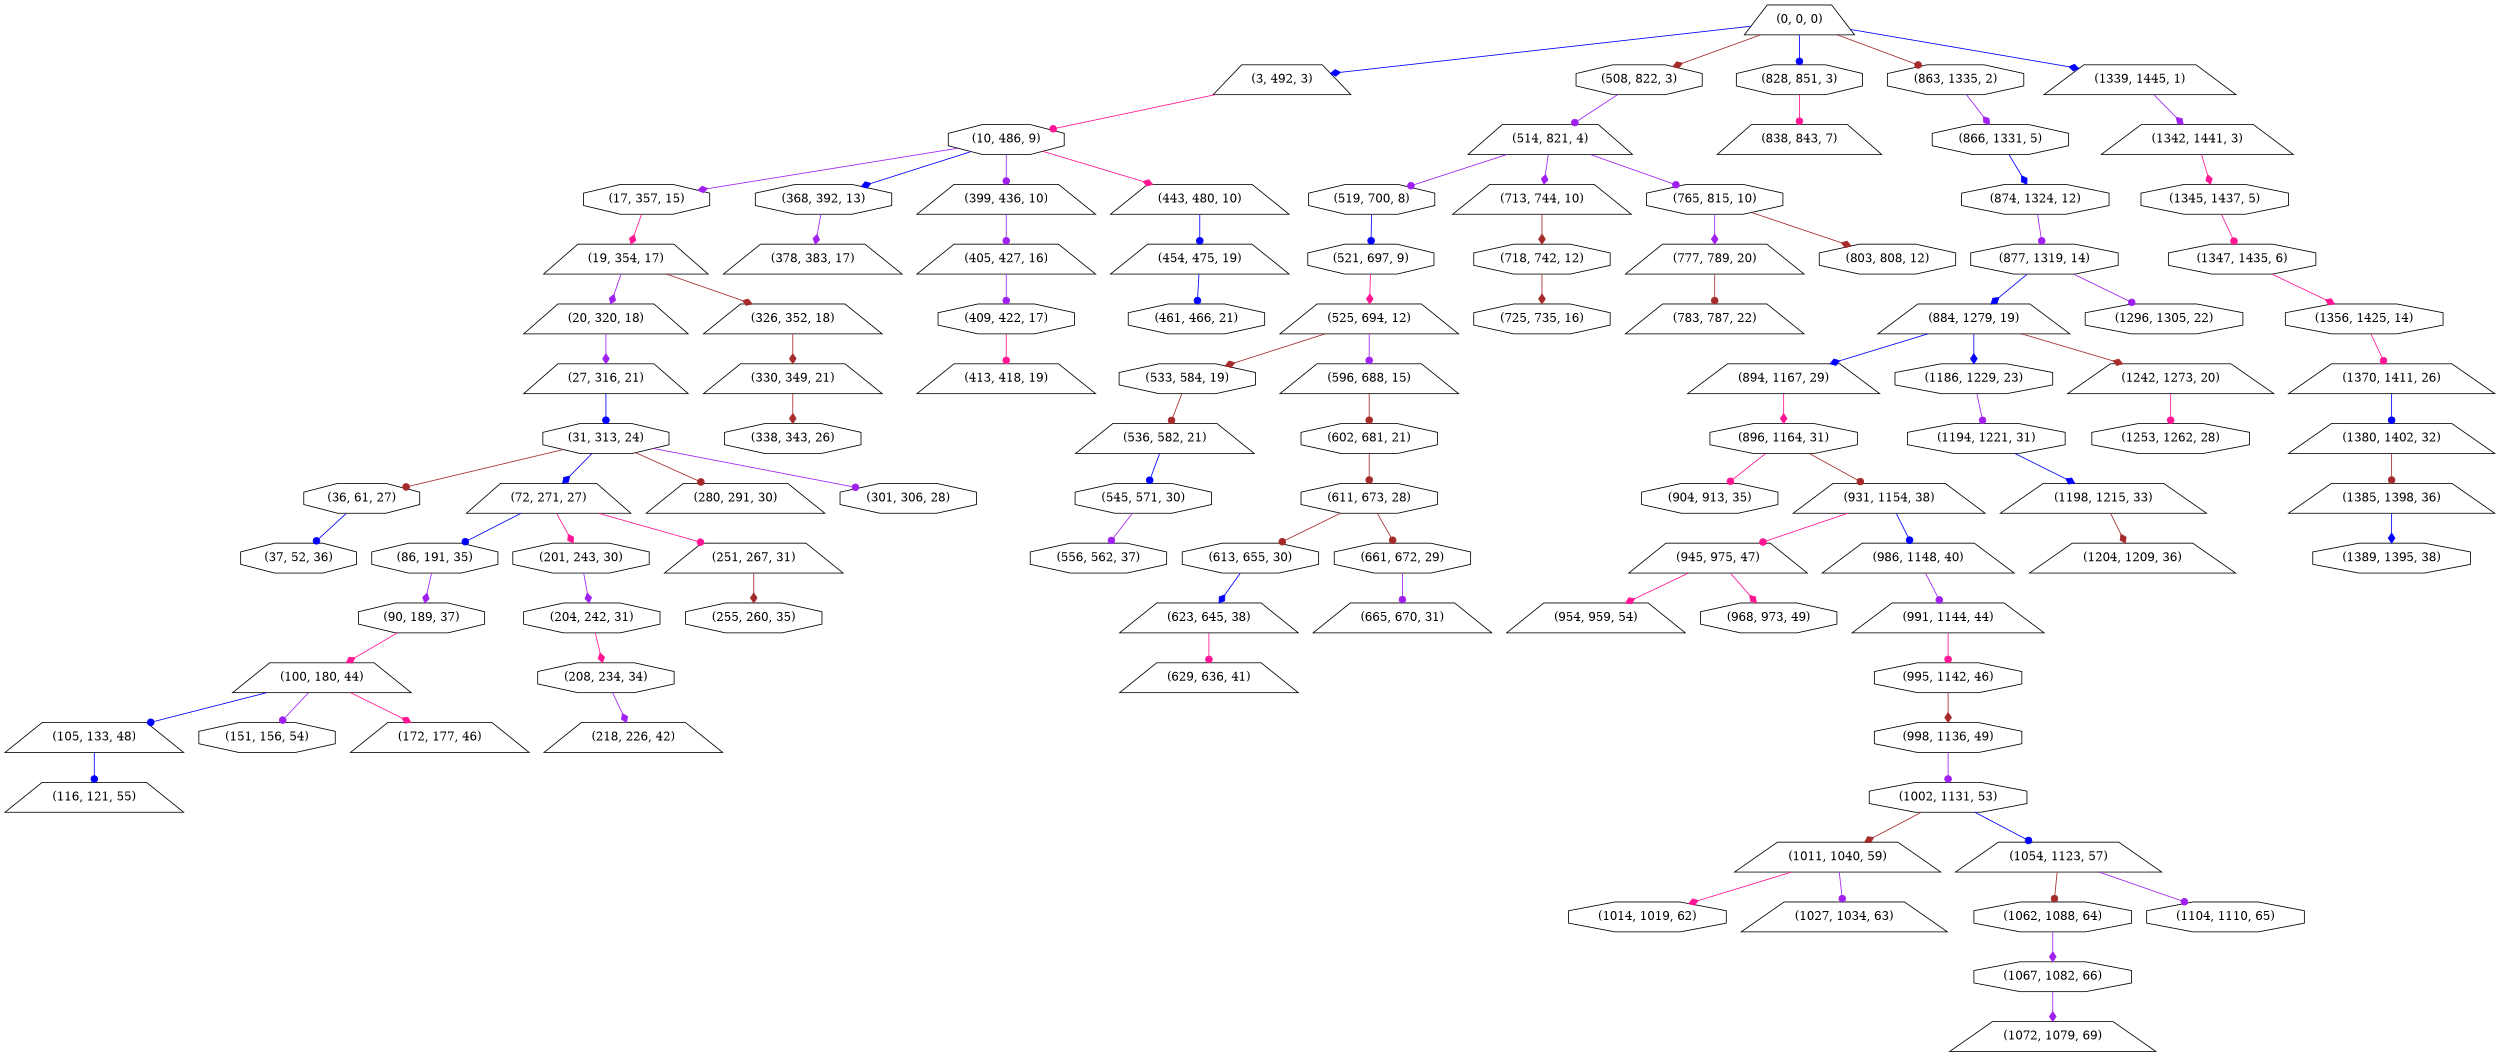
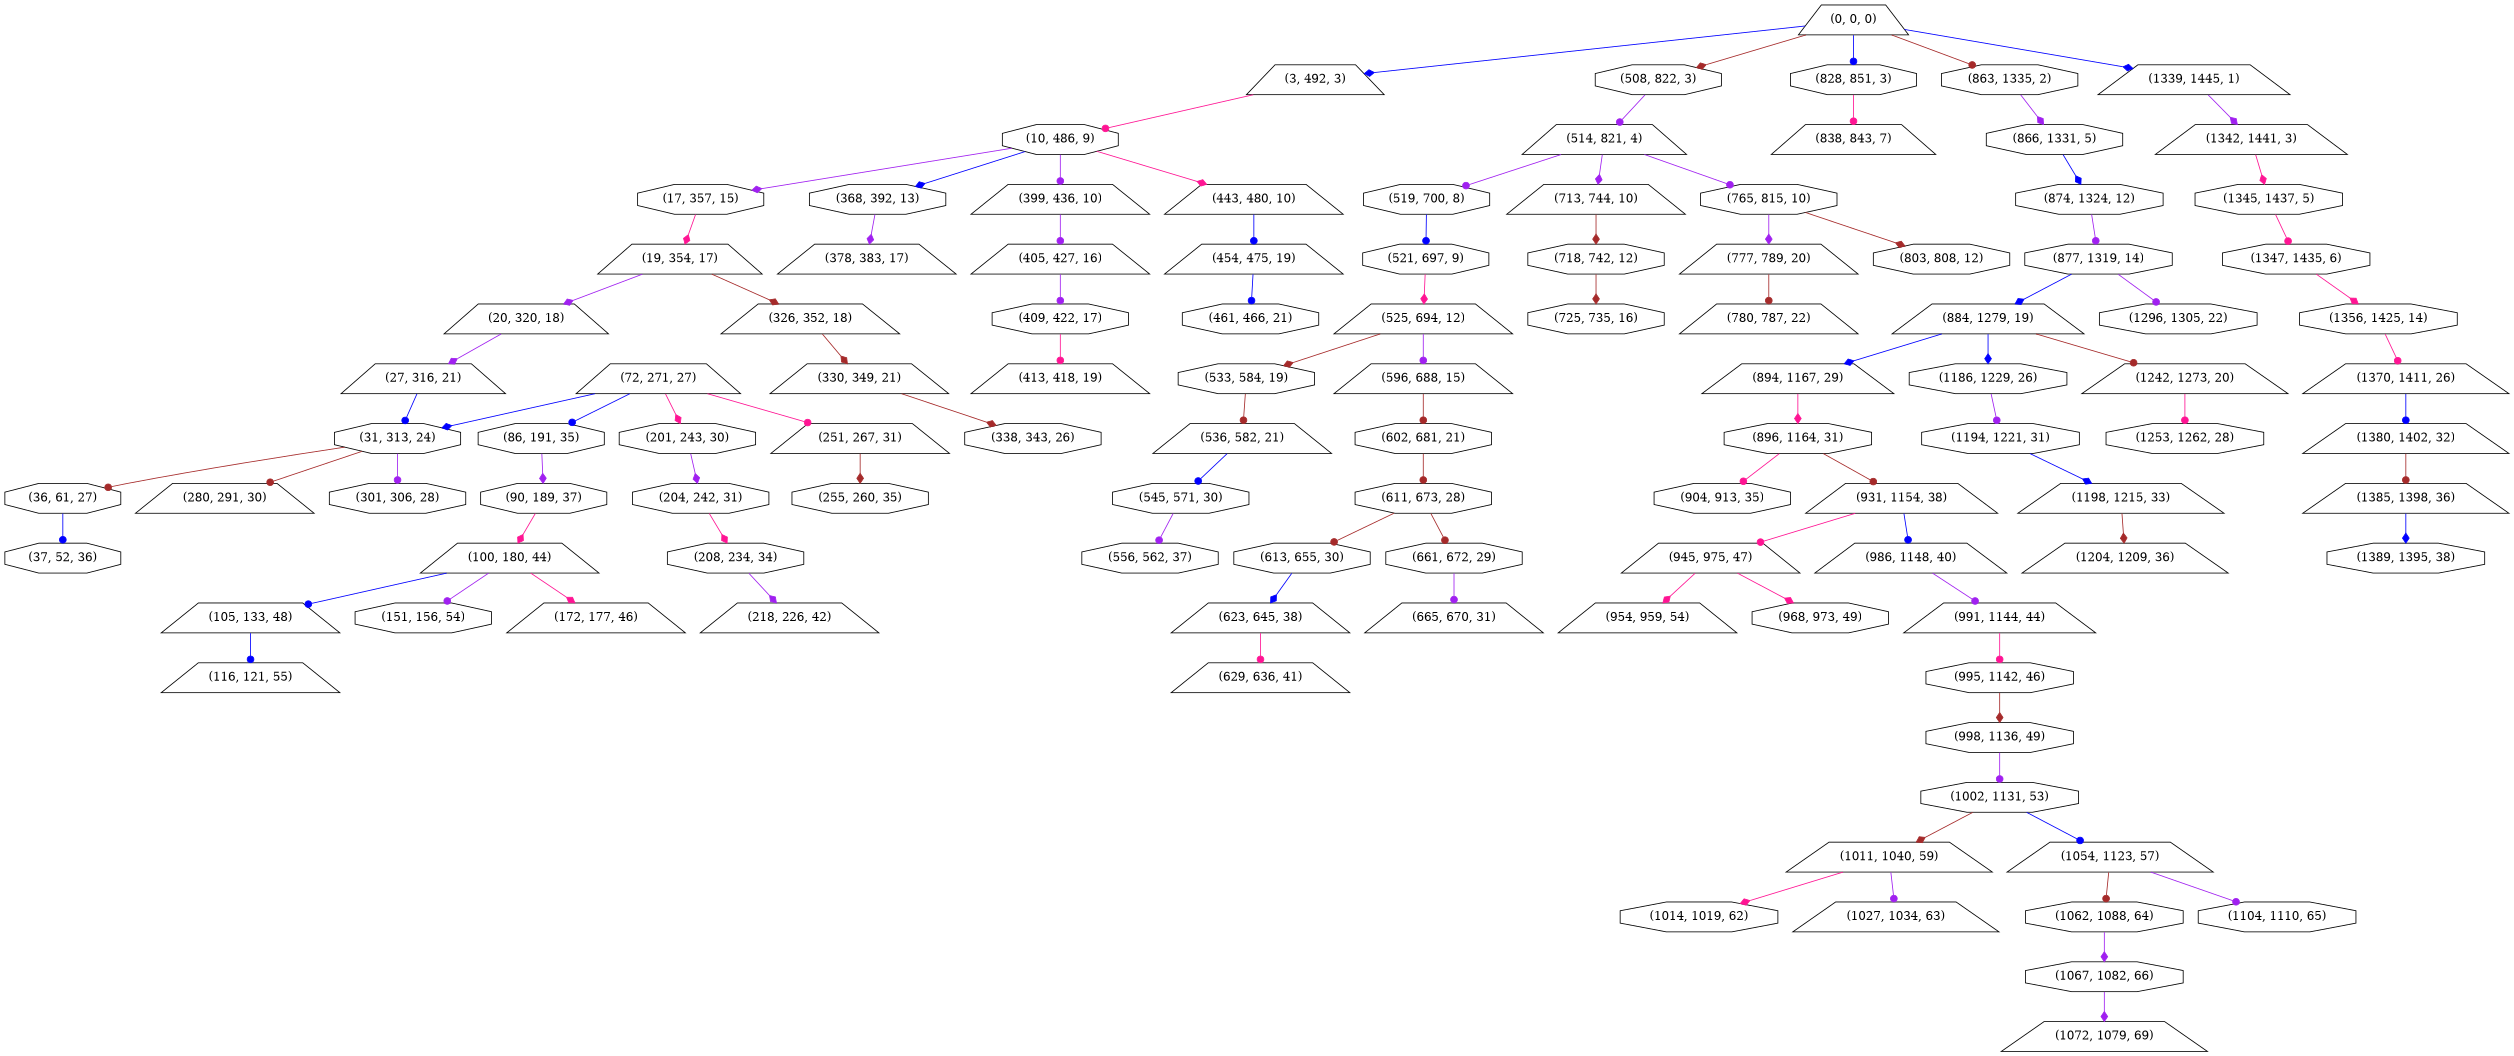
  digraph {
    node [shape=octagon]
    edge [arrowhead=dot color=purple]
    "(0, 0, 0)" [shape=trapezium]
    "(3, 492, 3)" [shape=trapezium]
    "(508, 822, 3)"
    "(828, 851, 3)"
    "(863, 1335, 2)"
    "(1339, 1445, 1)" [shape=trapezium]
    "(10, 486, 9)"
    "(514, 821, 4)" [shape=trapezium]
    "(838, 843, 7)" [shape=trapezium]
    "(866, 1331, 5)"
    "(1342, 1441, 3)" [shape=trapezium]
    "(17, 357, 15)"
    "(368, 392, 13)"
    "(399, 436, 10)" [shape=trapezium]
    n15 [label="(443, 480, 10)" shape=trapezium]
    "(19, 354, 17)" [shape=trapezium]
    "(378, 383, 17)" [shape=trapezium]
    "(405, 427, 16)" [shape=trapezium]
    "(454, 475, 19)" [shape=trapezium]
    "(20, 320, 18)" [shape=trapezium]
    "(326, 352, 18)" [shape=trapezium]
    "(27, 316, 21)" [shape=trapezium]
    "(330, 349, 21)" [shape=trapezium]
    "(31, 313, 24)"
    "(36, 61, 27)"
    "(72, 271, 27)" [shape=trapezium]
    "(280, 291, 30)" [shape=trapezium]
    "(301, 306, 28)"
    n29 [label="(37, 52, 36)"]
    "(86, 191, 35)"
    "(201, 243, 30)"
    "(251, 267, 31)" [shape=trapezium]
    "(90, 189, 37)"
    "(204, 242, 31)"
    "(255, 260, 35)"
    "(100, 180, 44)" [shape=trapezium]
    "(105, 133, 48)" [shape=trapezium]
    "(151, 156, 54)"
    "(172, 177, 46)" [shape=trapezium]
    "(116, 121, 55)" [shape=trapezium]
    "(208, 234, 34)"
    "(218, 226, 42)" [shape=trapezium]
    "(338, 343, 26)"
    "(409, 422, 17)"
    "(413, 418, 19)" [shape=trapezium]
    "(461, 466, 21)"
    "(519, 700, 8)"
    "(713, 744, 10)" [shape=trapezium]
    "(765, 815, 10)"
    "(521, 697, 9)"
    "(718, 742, 12)"
    "(777, 789, 20)" [shape=trapezium]
    "(803, 808, 12)"
    "(525, 694, 12)" [shape=trapezium]
    "(533, 584, 19)"
    "(596, 688, 15)" [shape=trapezium]
    "(536, 582, 21)" [shape=trapezium]
    "(602, 681, 21)"
    "(545, 571, 30)"
    "(556, 562, 37)"
    "(611, 673, 28)"
    "(613, 655, 30)"
    "(661, 672, 29)"
    "(623, 645, 38)" [shape=trapezium]
    "(665, 670, 31)" [shape=trapezium]
    "(629, 636, 41)" [shape=trapezium]
    "(725, 735, 16)"
-   "(780, 787, 22)" [shape=trapezium label="(783, 787, 22)"]
+   "(780, 787, 22)" [shape=trapezium]
    "(874, 1324, 12)"
    "(877, 1319, 14)"
    "(884, 1279, 19)" [shape=trapezium]
    "(1296, 1305, 22)"
    "(894, 1167, 29)" [shape=trapezium]
-   "(1186, 1229, 26)" [label="(1186, 1229, 23)"]
+   "(1186, 1229, 26)"
    "(1242, 1273, 20)" [shape=trapezium]
    "(896, 1164, 31)"
    "(1194, 1221, 31)"
    "(1253, 1262, 28)"
    "(904, 913, 35)"
    "(931, 1154, 38)" [shape=trapezium]
    "(945, 975, 47)" [shape=trapezium]
    "(986, 1148, 40)" [shape=trapezium]
    "(954, 959, 54)" [shape=trapezium]
    "(968, 973, 49)"
    "(991, 1144, 44)" [shape=trapezium]
    "(995, 1142, 46)"
    "(998, 1136, 49)"
    "(1002, 1131, 53)"
    "(1011, 1040, 59)" [shape=trapezium]
    "(1054, 1123, 57)" [shape=trapezium]
    "(1014, 1019, 62)"
    "(1027, 1034, 63)" [shape=trapezium]
    "(1062, 1088, 64)"
    "(1104, 1110, 65)"
    "(1067, 1082, 66)"
    "(1072, 1079, 69)" [shape=trapezium]
    "(1198, 1215, 33)" [shape=trapezium]
    "(1204, 1209, 36)" [shape=trapezium]
    "(1345, 1437, 5)"
    "(1347, 1435, 6)"
    "(1356, 1425, 14)"
    "(1370, 1411, 26)" [shape=trapezium]
    "(1380, 1402, 32)" [shape=trapezium]
    "(1385, 1398, 36)" [shape=trapezium]
    "(1389, 1395, 38)"
    "(0, 0, 0)" -> "(3, 492, 3)" [arrowhead=diamond color=blue]
    "(0, 0, 0)" -> "(508, 822, 3)" [arrowhead=diamond color=brown]
    "(0, 0, 0)" -> "(828, 851, 3)" [color=blue]
    "(0, 0, 0)" -> "(863, 1335, 2)" [color=brown]
    "(0, 0, 0)" -> "(1339, 1445, 1)" [arrowhead=diamond color=blue]
    "(3, 492, 3)" -> "(10, 486, 9)" [color=deeppink]
    "(508, 822, 3)" -> "(514, 821, 4)"
    "(828, 851, 3)" -> "(838, 843, 7)" [color=deeppink]
    "(863, 1335, 2)" -> "(866, 1331, 5)" [arrowhead=diamond]
    "(1339, 1445, 1)" -> "(1342, 1441, 3)" [arrowhead=diamond]
    "(10, 486, 9)" -> "(17, 357, 15)" [arrowhead=diamond]
    "(10, 486, 9)" -> "(368, 392, 13)" [arrowhead=diamond color=blue]
    "(10, 486, 9)" -> "(399, 436, 10)"
    "(10, 486, 9)" -> n15 [arrowhead=diamond color=deeppink]
    "(514, 821, 4)" -> "(519, 700, 8)"
    "(514, 821, 4)" -> "(713, 744, 10)" [arrowhead=diamond]
    "(514, 821, 4)" -> "(765, 815, 10)"
    "(866, 1331, 5)" -> "(874, 1324, 12)" [arrowhead=diamond color=blue]
    "(1342, 1441, 3)" -> "(1345, 1437, 5)" [arrowhead=diamond color=deeppink]
    "(17, 357, 15)" -> "(19, 354, 17)" [arrowhead=diamond color=deeppink]
    "(368, 392, 13)" -> "(378, 383, 17)" [arrowhead=diamond]
    "(399, 436, 10)" -> "(405, 427, 16)"
    n15 -> "(454, 475, 19)" [color=blue]
    "(19, 354, 17)" -> "(20, 320, 18)" [arrowhead=diamond]
    "(19, 354, 17)" -> "(326, 352, 18)" [arrowhead=diamond color=brown]
    "(405, 427, 16)" -> "(409, 422, 17)"
    "(454, 475, 19)" -> "(461, 466, 21)" [color=blue]
    "(20, 320, 18)" -> "(27, 316, 21)" [arrowhead=diamond]
    "(326, 352, 18)" -> "(330, 349, 21)" [arrowhead=diamond color=brown]
    "(27, 316, 21)" -> "(31, 313, 24)" [color=blue]
    "(330, 349, 21)" -> "(338, 343, 26)" [arrowhead=diamond color=brown]
    "(31, 313, 24)" -> "(36, 61, 27)" [color=brown]
-   "(31, 313, 24)" -> "(72, 271, 27)" [arrowhead=diamond color=blue]
+   "(72, 271, 27)" -> "(31, 313, 24)" [arrowhead=diamond color=blue]
    "(31, 313, 24)" -> "(280, 291, 30)" [color=brown]
    "(31, 313, 24)" -> "(301, 306, 28)"
    "(36, 61, 27)" -> n29 [color=blue]
    "(72, 271, 27)" -> "(86, 191, 35)" [color=blue]
    "(72, 271, 27)" -> "(201, 243, 30)" [arrowhead=diamond color=deeppink]
    "(72, 271, 27)" -> "(251, 267, 31)" [color=deeppink]
    "(86, 191, 35)" -> "(90, 189, 37)" [arrowhead=diamond]
    "(201, 243, 30)" -> "(204, 242, 31)" [arrowhead=diamond]
    "(251, 267, 31)" -> "(255, 260, 35)" [arrowhead=diamond color=brown]
    "(90, 189, 37)" -> "(100, 180, 44)" [arrowhead=diamond color=deeppink]
    "(204, 242, 31)" -> "(208, 234, 34)" [arrowhead=diamond color=deeppink]
    "(100, 180, 44)" -> "(105, 133, 48)" [color=blue]
    "(100, 180, 44)" -> "(151, 156, 54)"
    "(100, 180, 44)" -> "(172, 177, 46)" [arrowhead=diamond color=deeppink]
    "(105, 133, 48)" -> "(116, 121, 55)" [color=blue]
    "(208, 234, 34)" -> "(218, 226, 42)" [arrowhead=diamond]
    "(409, 422, 17)" -> "(413, 418, 19)" [color=deeppink]
    "(519, 700, 8)" -> "(521, 697, 9)" [color=blue]
    "(713, 744, 10)" -> "(718, 742, 12)" [arrowhead=diamond color=brown]
    "(765, 815, 10)" -> "(777, 789, 20)" [arrowhead=diamond]
    "(765, 815, 10)" -> "(803, 808, 12)" [arrowhead=diamond color=brown]
    "(521, 697, 9)" -> "(525, 694, 12)" [arrowhead=diamond color=deeppink]
    "(718, 742, 12)" -> "(725, 735, 16)" [arrowhead=diamond color=brown]
    "(777, 789, 20)" -> "(780, 787, 22)" [color=brown]
    "(525, 694, 12)" -> "(533, 584, 19)" [arrowhead=diamond color=brown]
    "(525, 694, 12)" -> "(596, 688, 15)"
    "(533, 584, 19)" -> "(536, 582, 21)" [color=brown]
    "(596, 688, 15)" -> "(602, 681, 21)" [color=brown]
    "(536, 582, 21)" -> "(545, 571, 30)" [color=blue]
    "(602, 681, 21)" -> "(611, 673, 28)" [color=brown]
    "(545, 571, 30)" -> "(556, 562, 37)"
    "(611, 673, 28)" -> "(613, 655, 30)" [color=brown]
    "(611, 673, 28)" -> "(661, 672, 29)" [color=brown]
    "(613, 655, 30)" -> "(623, 645, 38)" [arrowhead=diamond color=blue]
    "(661, 672, 29)" -> "(665, 670, 31)"
    "(623, 645, 38)" -> "(629, 636, 41)" [color=deeppink]
    "(874, 1324, 12)" -> "(877, 1319, 14)"
    "(877, 1319, 14)" -> "(884, 1279, 19)" [arrowhead=diamond color=blue]
    "(877, 1319, 14)" -> "(1296, 1305, 22)"
    "(884, 1279, 19)" -> "(894, 1167, 29)" [arrowhead=diamond color=blue]
    "(884, 1279, 19)" -> "(1186, 1229, 26)" [arrowhead=diamond color=blue]
-   "(884, 1279, 19)" -> "(1242, 1273, 20)" [arrowhead=diamond color=brown]
+   "(884, 1279, 19)" -> "(1242, 1273, 20)" [color=brown]
    "(894, 1167, 29)" -> "(896, 1164, 31)" [arrowhead=diamond color=deeppink]
    "(1186, 1229, 26)" -> "(1194, 1221, 31)"
    "(1242, 1273, 20)" -> "(1253, 1262, 28)" [color=deeppink]
    "(896, 1164, 31)" -> "(904, 913, 35)" [color=deeppink]
    "(896, 1164, 31)" -> "(931, 1154, 38)" [color=brown]
    "(1194, 1221, 31)" -> "(1198, 1215, 33)" [arrowhead=diamond color=blue]
    "(931, 1154, 38)" -> "(945, 975, 47)" [color=deeppink]
    "(931, 1154, 38)" -> "(986, 1148, 40)" [color=blue]
    "(945, 975, 47)" -> "(954, 959, 54)" [arrowhead=diamond color=deeppink]
    "(945, 975, 47)" -> "(968, 973, 49)" [arrowhead=diamond color=deeppink]
    "(986, 1148, 40)" -> "(991, 1144, 44)"
    "(991, 1144, 44)" -> "(995, 1142, 46)" [color=deeppink]
    "(995, 1142, 46)" -> "(998, 1136, 49)" [arrowhead=diamond color=brown]
    "(998, 1136, 49)" -> "(1002, 1131, 53)"
    "(1002, 1131, 53)" -> "(1011, 1040, 59)" [arrowhead=diamond color=brown]
    "(1002, 1131, 53)" -> "(1054, 1123, 57)" [color=blue]
    "(1011, 1040, 59)" -> "(1014, 1019, 62)" [arrowhead=diamond color=deeppink]
    "(1011, 1040, 59)" -> "(1027, 1034, 63)"
    "(1054, 1123, 57)" -> "(1062, 1088, 64)" [color=brown]
    "(1054, 1123, 57)" -> "(1104, 1110, 65)"
    "(1062, 1088, 64)" -> "(1067, 1082, 66)" [arrowhead=diamond]
    "(1067, 1082, 66)" -> "(1072, 1079, 69)" [arrowhead=diamond]
    "(1198, 1215, 33)" -> "(1204, 1209, 36)" [arrowhead=diamond color=brown]
    "(1345, 1437, 5)" -> "(1347, 1435, 6)" [color=deeppink]
    "(1347, 1435, 6)" -> "(1356, 1425, 14)" [arrowhead=diamond color=deeppink]
    "(1356, 1425, 14)" -> "(1370, 1411, 26)" [color=deeppink]
    "(1370, 1411, 26)" -> "(1380, 1402, 32)" [color=blue]
    "(1380, 1402, 32)" -> "(1385, 1398, 36)" [color=brown]
    "(1385, 1398, 36)" -> "(1389, 1395, 38)" [arrowhead=diamond color=blue]
  }
